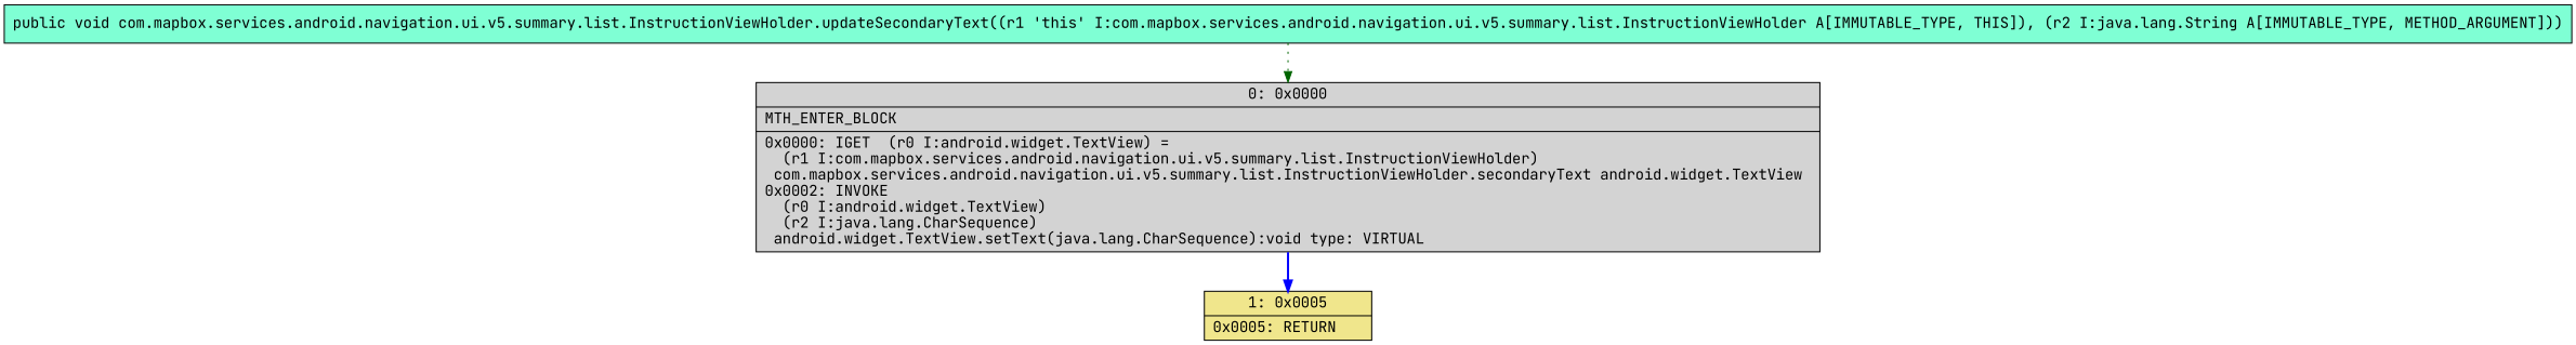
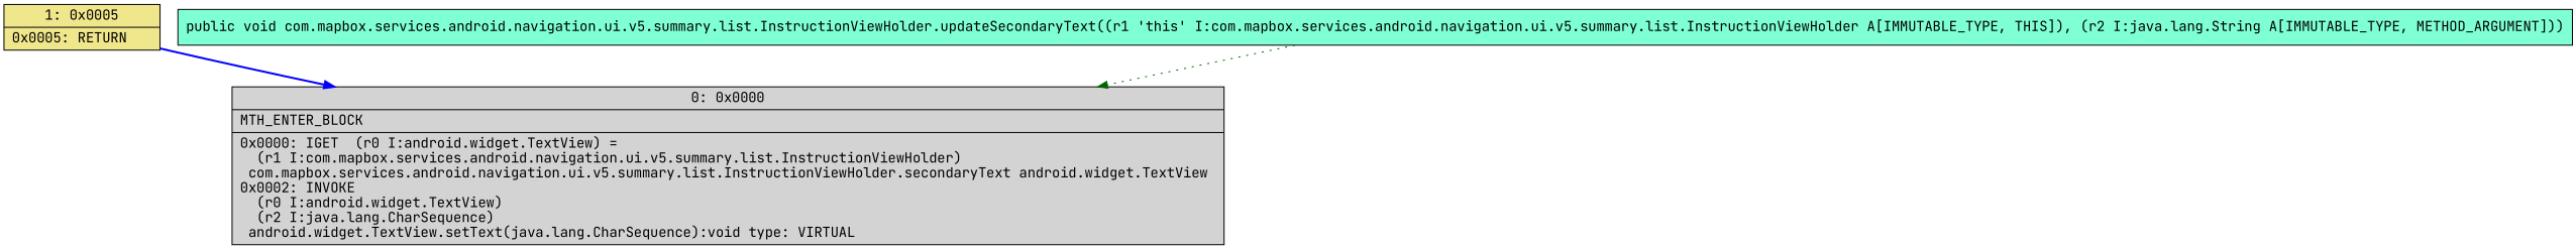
  digraph {
    fontname="JetBrains Mono"
    node [shape=record style=filled fontname="JetBrains Mono"]
    edge [fontname="JetBrains Mono"]
    n1 [label="{0\:\ 0x0000|MTH_ENTER_BLOCK\l|0x0000: IGET  (r0 I:android.widget.TextView) = \l  (r1 I:com.mapbox.services.android.navigation.ui.v5.summary.list.InstructionViewHolder)\l com.mapbox.services.android.navigation.ui.v5.summary.list.InstructionViewHolder.secondaryText android.widget.TextView \l0x0002: INVOKE  \l  (r0 I:android.widget.TextView)\l  (r2 I:java.lang.CharSequence)\l android.widget.TextView.setText(java.lang.CharSequence):void type: VIRTUAL \l}" fillcolor=lightgrey]
    n2 [label="{1\:\ 0x0005|0x0005: RETURN   \l}" fillcolor=khaki]
    n3 [label="{public void com.mapbox.services.android.navigation.ui.v5.summary.list.InstructionViewHolder.updateSecondaryText((r1 'this' I:com.mapbox.services.android.navigation.ui.v5.summary.list.InstructionViewHolder A[IMMUTABLE_TYPE, THIS]), (r2 I:java.lang.String A[IMMUTABLE_TYPE, METHOD_ARGUMENT])) }" fillcolor=aquamarine]
-   n1 -> n2 [color=blue style=bold]
+   n2 -> n1 [color=blue style=bold]
    n3 -> n1 [color=darkgreen style=dotted]
  }
